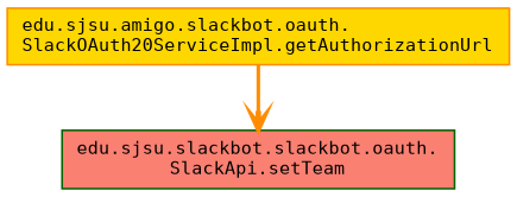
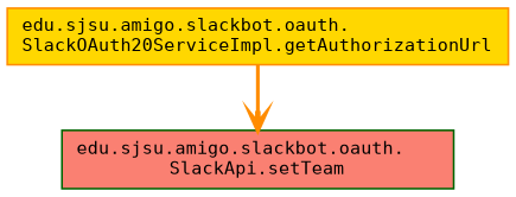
  digraph {
    rankdir=TB
    fontname="DejaVu Sans Mono"
    node [fontname="DejaVu Sans Mono" fontsize=10 shape=record style=filled]
    n1 [color=darkorange fillcolor=gold fontcolor=black height=0.2 label="edu.sjsu.amigo.slackbot.oauth.\lSlackOAuth20ServiceImpl.getAuthorizationUrl" width=0.4]
-   n2 [color=darkgreen fillcolor=salmon height=0.2 label="edu.sjsu.slackbot.slackbot.oauth.\lSlackApi.setTeam" width=0.4]
+   n2 [color=darkgreen fillcolor=salmon height=0.2 label="edu.sjsu.amigo.slackbot.oauth.\lSlackApi.setTeam" width=0.4]
    n1 -> n2 [color=darkorange fontname="DejaVu Sans Mono" fontsize=10 labelfontname=Helvetica labelfontsize=10 style=bold arrowhead=vee]
  }
